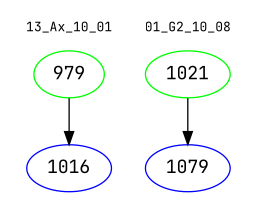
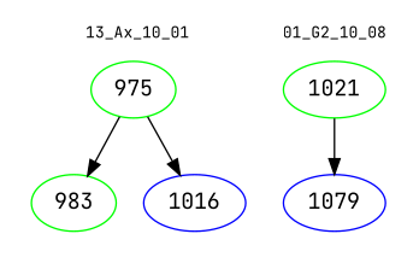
  digraph {
    fontname="JetBrains Mono"
    node [color=green fontname="JetBrains Mono"]
    edge [color=black fontname="JetBrains Mono"]
-   n1 [label=979]
+   n1 [label=975]
+   n2 [label=983]
    n3 [color=blue label=1016]
    n4 [label=1021]
    n5 [color=blue label=1079]
    subgraph cluster_1 {
      color=white
      fontsize=10
      label="13_Ax_10_01"
      n1
+     n2
      n3
    }
    subgraph cluster_2 {
      color=white
      fontsize=10
      label="01_G2_10_08"
      n4
      n5
    }
+   n1 -> n2
    n1 -> n3
    n4 -> n5
  }
